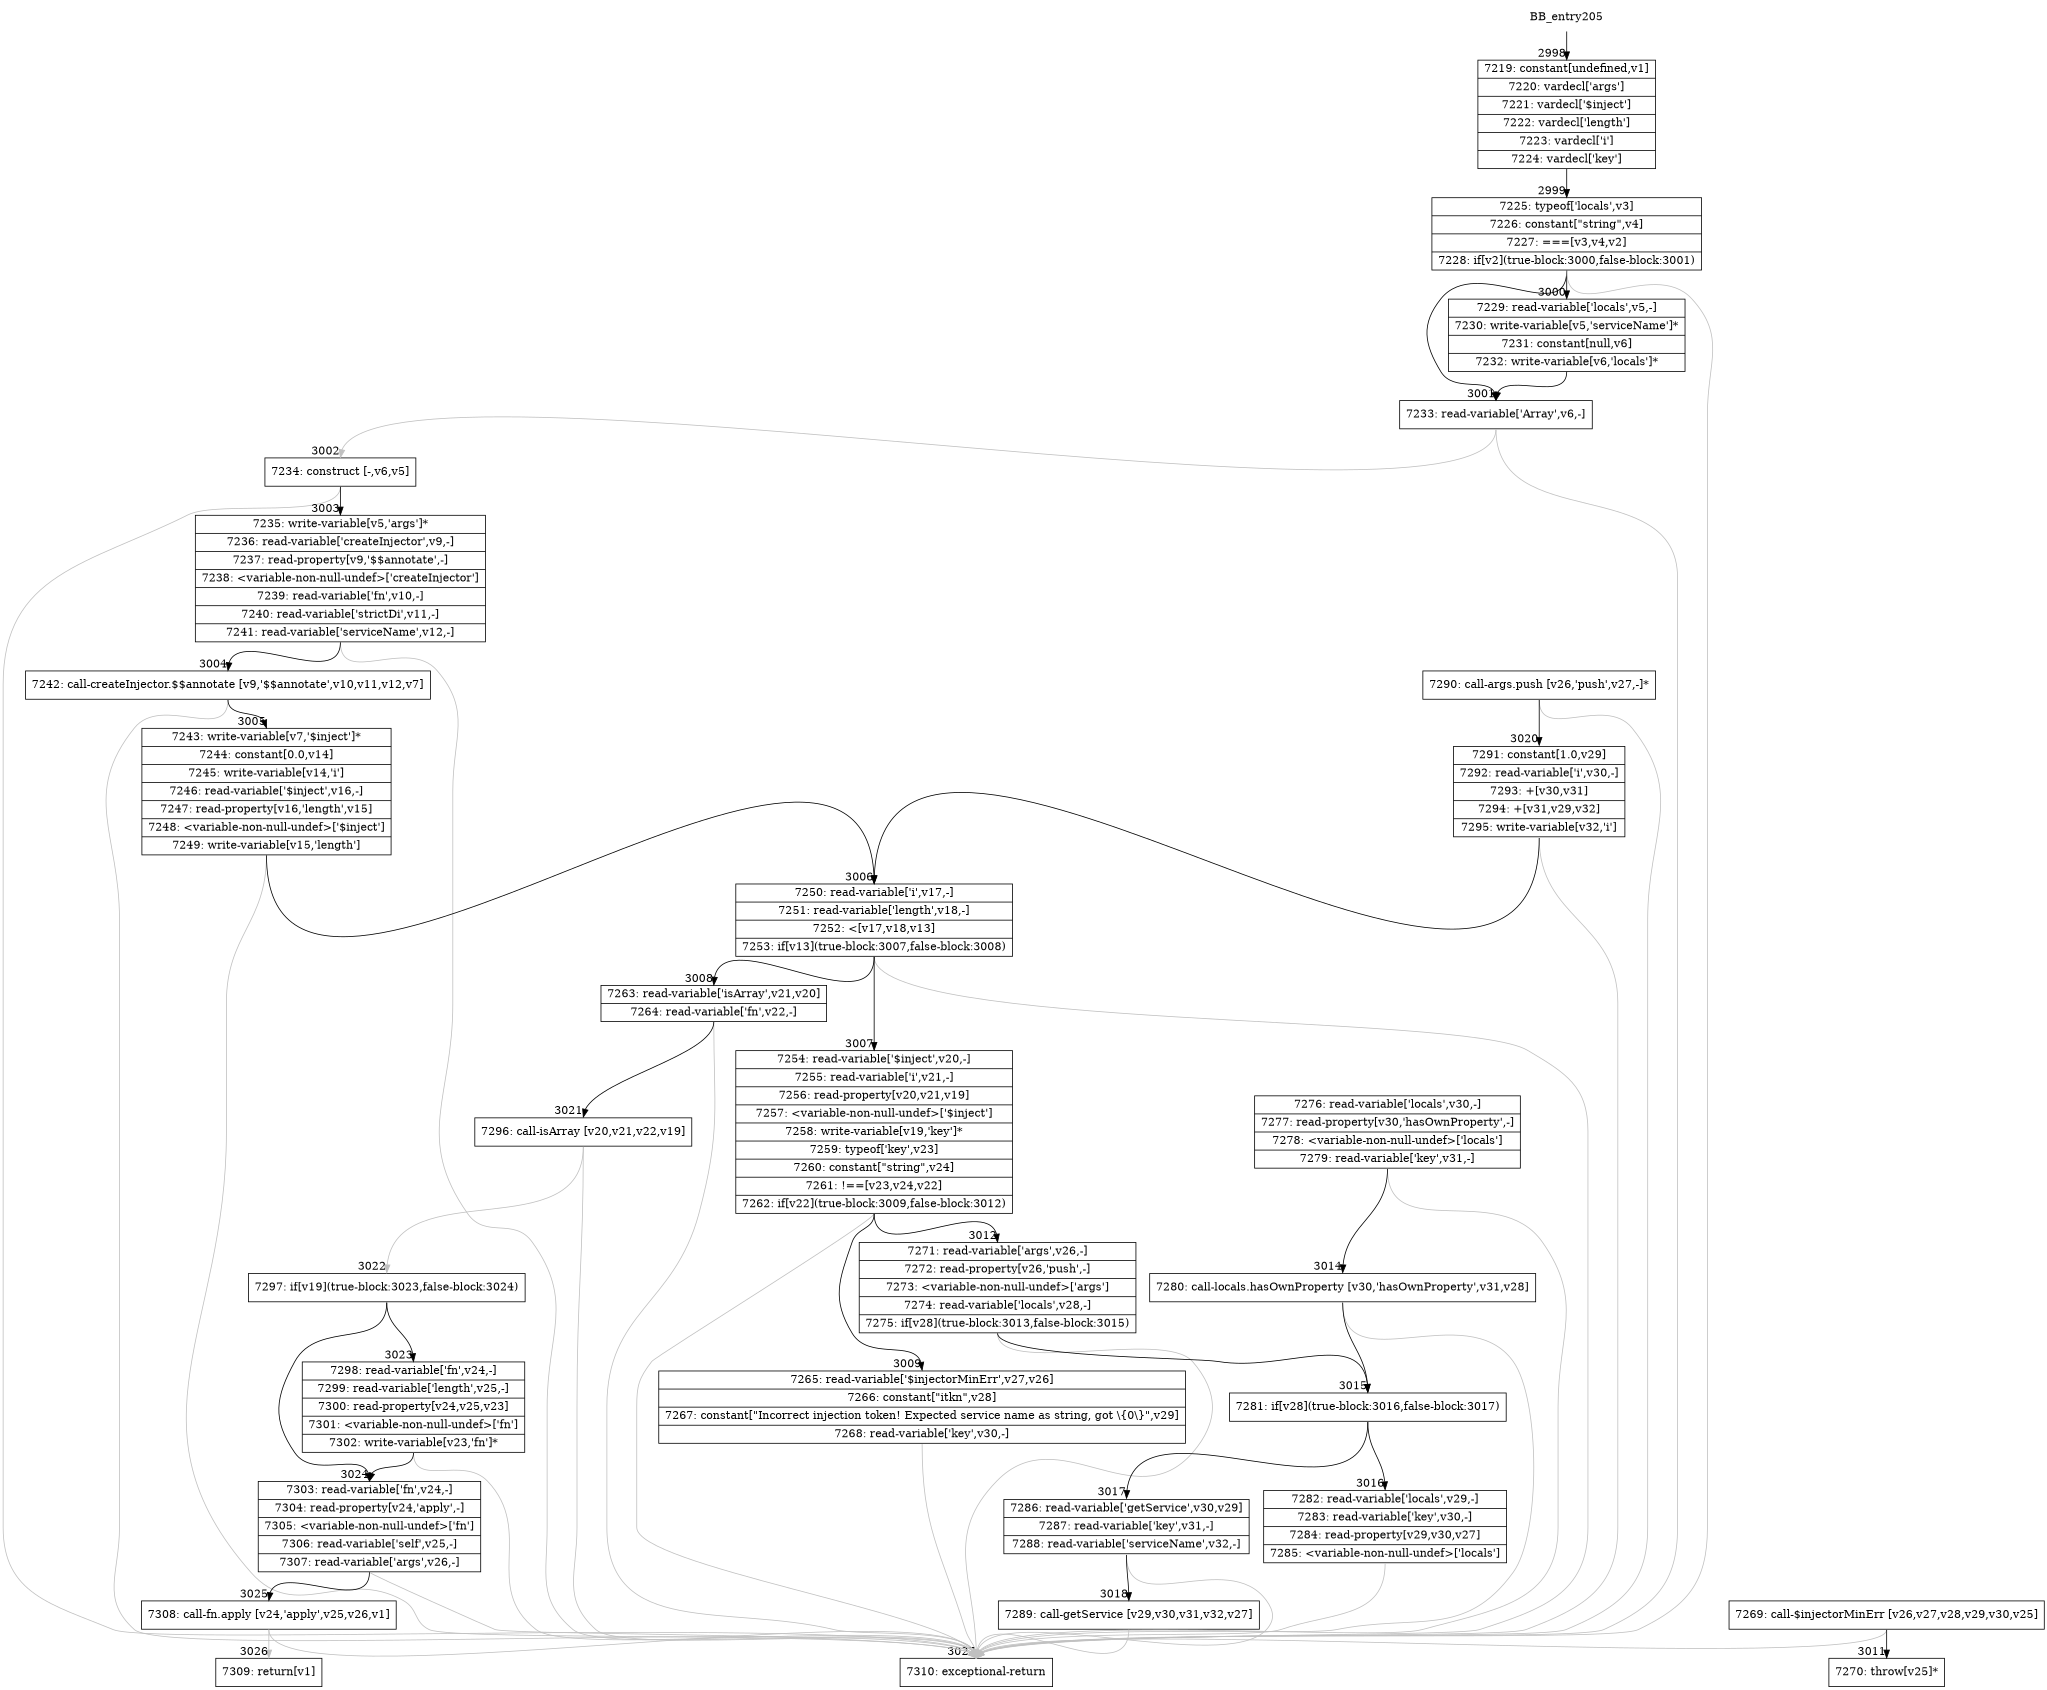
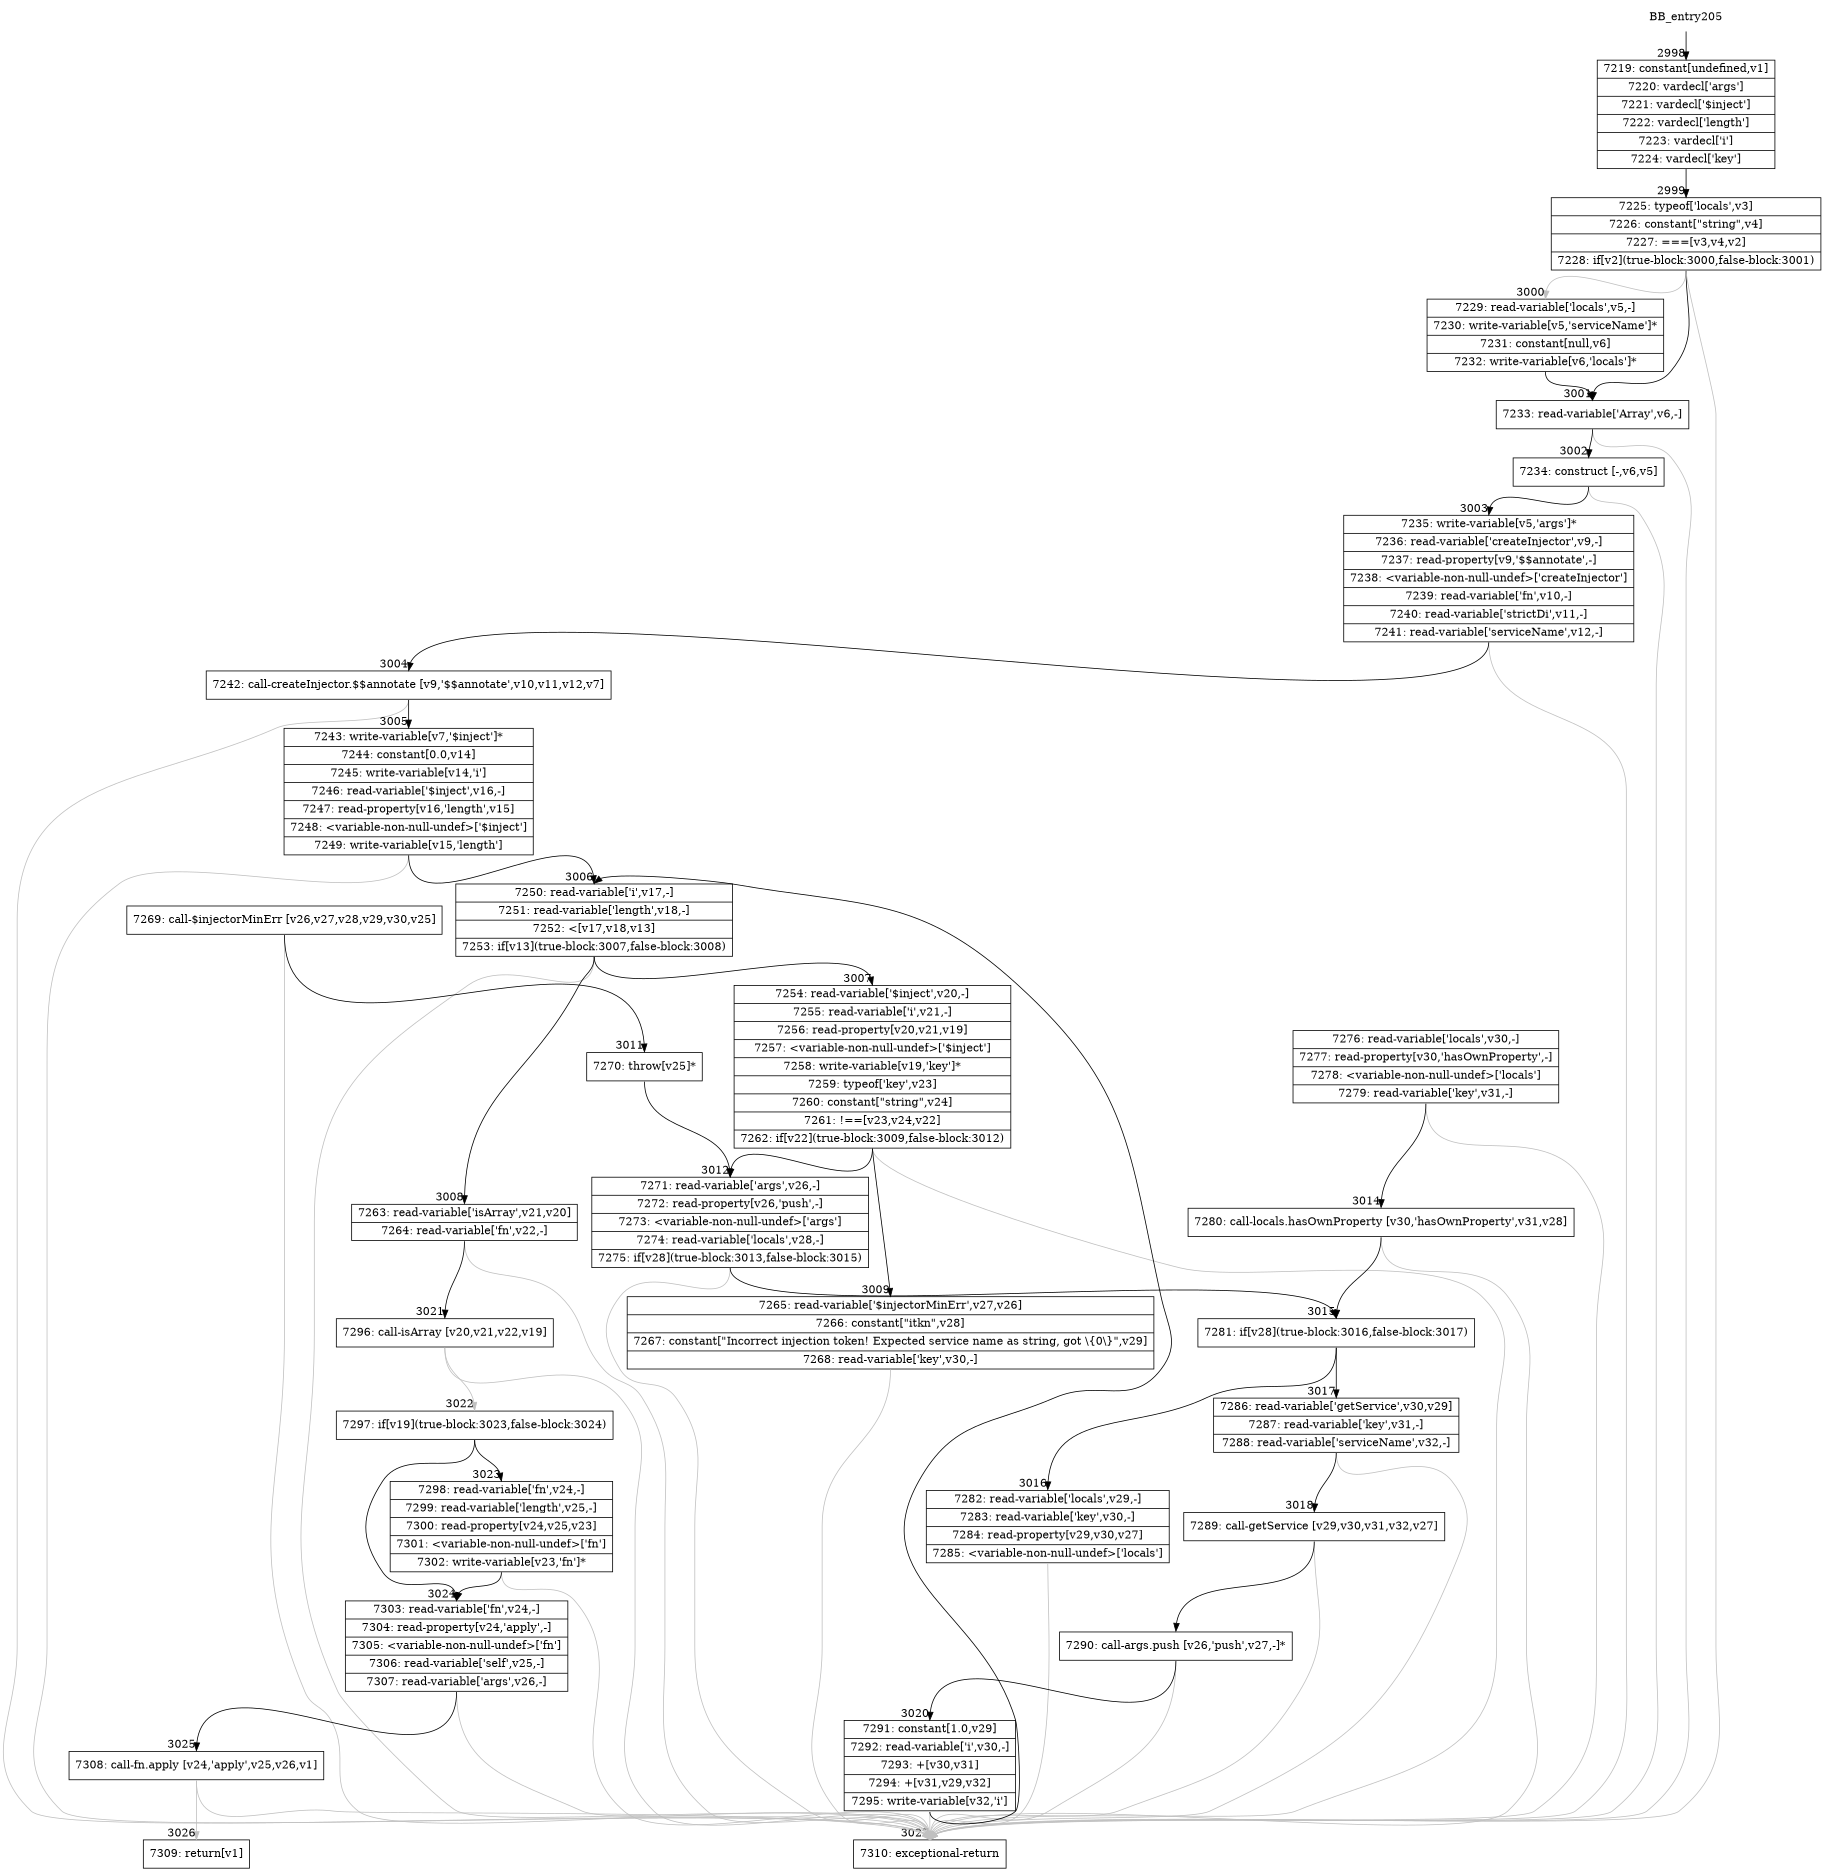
  digraph {
    rankdir=TD
    node [shape=record]
    edge [headport=n tailport=s]
    n1 [label=BB_entry205 shape=none]
    n2 [label="{7219: constant[undefined,v1]|7220: vardecl['args']|7221: vardecl['$inject']|7222: vardecl['length']|7223: vardecl['i']|7224: vardecl['key']}"]
    n3 [label="{7225: typeof['locals',v3]|7226: constant[\"string\",v4]|7227: ===[v3,v4,v2]|7228: if[v2](true-block:3000,false-block:3001)}"]
    n4 [label="{7229: read-variable['locals',v5,-]|7230: write-variable[v5,'serviceName']*|7231: constant[null,v6]|7232: write-variable[v6,'locals']*}"]
    n5 [label="{7233: read-variable['Array',v6,-]}"]
    n6 [label="{7310: exceptional-return}"]
    n7 [label="{7234: construct [-,v6,v5]}"]
    n8 [label="{7235: write-variable[v5,'args']*|7236: read-variable['createInjector',v9,-]|7237: read-property[v9,'$$annotate',-]|7238: \<variable-non-null-undef\>['createInjector']|7239: read-variable['fn',v10,-]|7240: read-variable['strictDi',v11,-]|7241: read-variable['serviceName',v12,-]}"]
    n9 [label="{7242: call-createInjector.$$annotate [v9,'$$annotate',v10,v11,v12,v7]}"]
    n10 [label="{7243: write-variable[v7,'$inject']*|7244: constant[0.0,v14]|7245: write-variable[v14,'i']|7246: read-variable['$inject',v16,-]|7247: read-property[v16,'length',v15]|7248: \<variable-non-null-undef\>['$inject']|7249: write-variable[v15,'length']}"]
    n11 [label="{7250: read-variable['i',v17,-]|7251: read-variable['length',v18,-]|7252: \<[v17,v18,v13]|7253: if[v13](true-block:3007,false-block:3008)}"]
    n12 [label="{7254: read-variable['$inject',v20,-]|7255: read-variable['i',v21,-]|7256: read-property[v20,v21,v19]|7257: \<variable-non-null-undef\>['$inject']|7258: write-variable[v19,'key']*|7259: typeof['key',v23]|7260: constant[\"string\",v24]|7261: !==[v23,v24,v22]|7262: if[v22](true-block:3009,false-block:3012)}"]
    n13 [label="{7263: read-variable['isArray',v21,v20]|7264: read-variable['fn',v22,-]}"]
    n14 [label="{7265: read-variable['$injectorMinErr',v27,v26]|7266: constant[\"itkn\",v28]|7267: constant[\"Incorrect injection token! Expected service name as string, got \\\{0\\\}\",v29]|7268: read-variable['key',v30,-]}"]
    n15 [label="{7271: read-variable['args',v26,-]|7272: read-property[v26,'push',-]|7273: \<variable-non-null-undef\>['args']|7274: read-variable['locals',v28,-]|7275: if[v28](true-block:3013,false-block:3015)}"]
    n16 [label="{7296: call-isArray [v20,v21,v22,v19]}"]
    n17 [label="{7281: if[v28](true-block:3016,false-block:3017)}"]
    n18 [label="{7297: if[v19](true-block:3023,false-block:3024)}"]
    n19 [label="{7269: call-$injectorMinErr [v26,v27,v28,v29,v30,v25]}"]
    n20 [label="{7270: throw[v25]*}"]
    n21 [label="{7282: read-variable['locals',v29,-]|7283: read-variable['key',v30,-]|7284: read-property[v29,v30,v27]|7285: \<variable-non-null-undef\>['locals']}"]
    n22 [label="{7286: read-variable['getService',v30,v29]|7287: read-variable['key',v31,-]|7288: read-variable['serviceName',v32,-]}"]
    n23 [label="{7276: read-variable['locals',v30,-]|7277: read-property[v30,'hasOwnProperty',-]|7278: \<variable-non-null-undef\>['locals']|7279: read-variable['key',v31,-]}"]
    n24 [label="{7280: call-locals.hasOwnProperty [v30,'hasOwnProperty',v31,v28]}"]
    n25 [label="{7298: read-variable['fn',v24,-]|7299: read-variable['length',v25,-]|7300: read-property[v24,v25,v23]|7301: \<variable-non-null-undef\>['fn']|7302: write-variable[v23,'fn']*}"]
    n26 [label="{7303: read-variable['fn',v24,-]|7304: read-property[v24,'apply',-]|7305: \<variable-non-null-undef\>['fn']|7306: read-variable['self',v25,-]|7307: read-variable['args',v26,-]}"]
    n27 [label="{7289: call-getService [v29,v30,v31,v32,v27]}"]
    n28 [label="{7290: call-args.push [v26,'push',v27,-]*}"]
    n29 [label="{7291: constant[1.0,v29]|7292: read-variable['i',v30,-]|7293: +[v30,v31]|7294: +[v31,v29,v32]|7295: write-variable[v32,'i']}"]
    n30 [label="{7308: call-fn.apply [v24,'apply',v25,v26,v1]}"]
    n31 [label="{7309: return[v1]}"]
    n1 -> n2 [headlabel="    2998"]
    n2 -> n3 [headlabel="      2999"]
-   n3 -> n4 [headlabel="      3000"]
+   n3 -> n4 [headlabel="      3000" color=gray]
    n3 -> n5 [headlabel="      3001"]
    n3 -> n6 [color=gray headlabel="      3027"]
    n4 -> n5
    n5 -> n6 [color=gray]
-   n5 -> n7 [headlabel="      3002" color=gray]
+   n5 -> n7 [headlabel="      3002"]
    n7 -> n6 [color=gray]
    n7 -> n8 [headlabel="      3003"]
    n8 -> n6 [color=gray]
    n8 -> n9 [headlabel="      3004"]
    n9 -> n6 [color=gray]
    n9 -> n10 [headlabel="      3005"]
    n10 -> n6 [color=gray]
    n10 -> n11 [headlabel="      3006"]
    n11 -> n6 [color=gray]
    n11 -> n12 [headlabel="      3007"]
    n11 -> n13 [headlabel="      3008"]
    n12 -> n6 [color=gray]
    n12 -> n14 [headlabel="      3009"]
    n12 -> n15 [headlabel="      3012"]
    n13 -> n6 [color=gray]
    n13 -> n16 [headlabel="      3021"]
    n14 -> n6 [color=gray]
    n15 -> n6 [color=gray]
    n15 -> n17 [headlabel="      3015"]
    n16 -> n6 [color=gray]
    n16 -> n18 [color=gray headlabel="      3022"]
    n17 -> n21 [headlabel="      3016"]
    n17 -> n22 [headlabel="      3017"]
    n18 -> n25 [headlabel="      3023"]
    n18 -> n26 [headlabel="      3024"]
    n19 -> n6 [color=gray]
    n19 -> n20 [headlabel="      3011"]
+   n20 -> n15
    n21 -> n6 [color=gray]
    n22 -> n6 [color=gray]
    n22 -> n27 [headlabel="      3018"]
    n23 -> n6 [color=gray]
    n23 -> n24 [headlabel="      3014"]
    n24 -> n6 [color=gray]
    n24 -> n17
    n25 -> n6 [color=gray]
    n25 -> n26
    n26 -> n6 [color=gray]
    n26 -> n30 [headlabel="      3025"]
    n27 -> n6 [color=gray]
+   n27 -> n28
    n28 -> n6 [color=gray]
    n28 -> n29 [headlabel="      3020"]
    n29 -> n6 [color=gray]
    n29 -> n11
    n30 -> n6 [color=gray]
    n30 -> n31 [color=gray headlabel="      3026"]
  }
